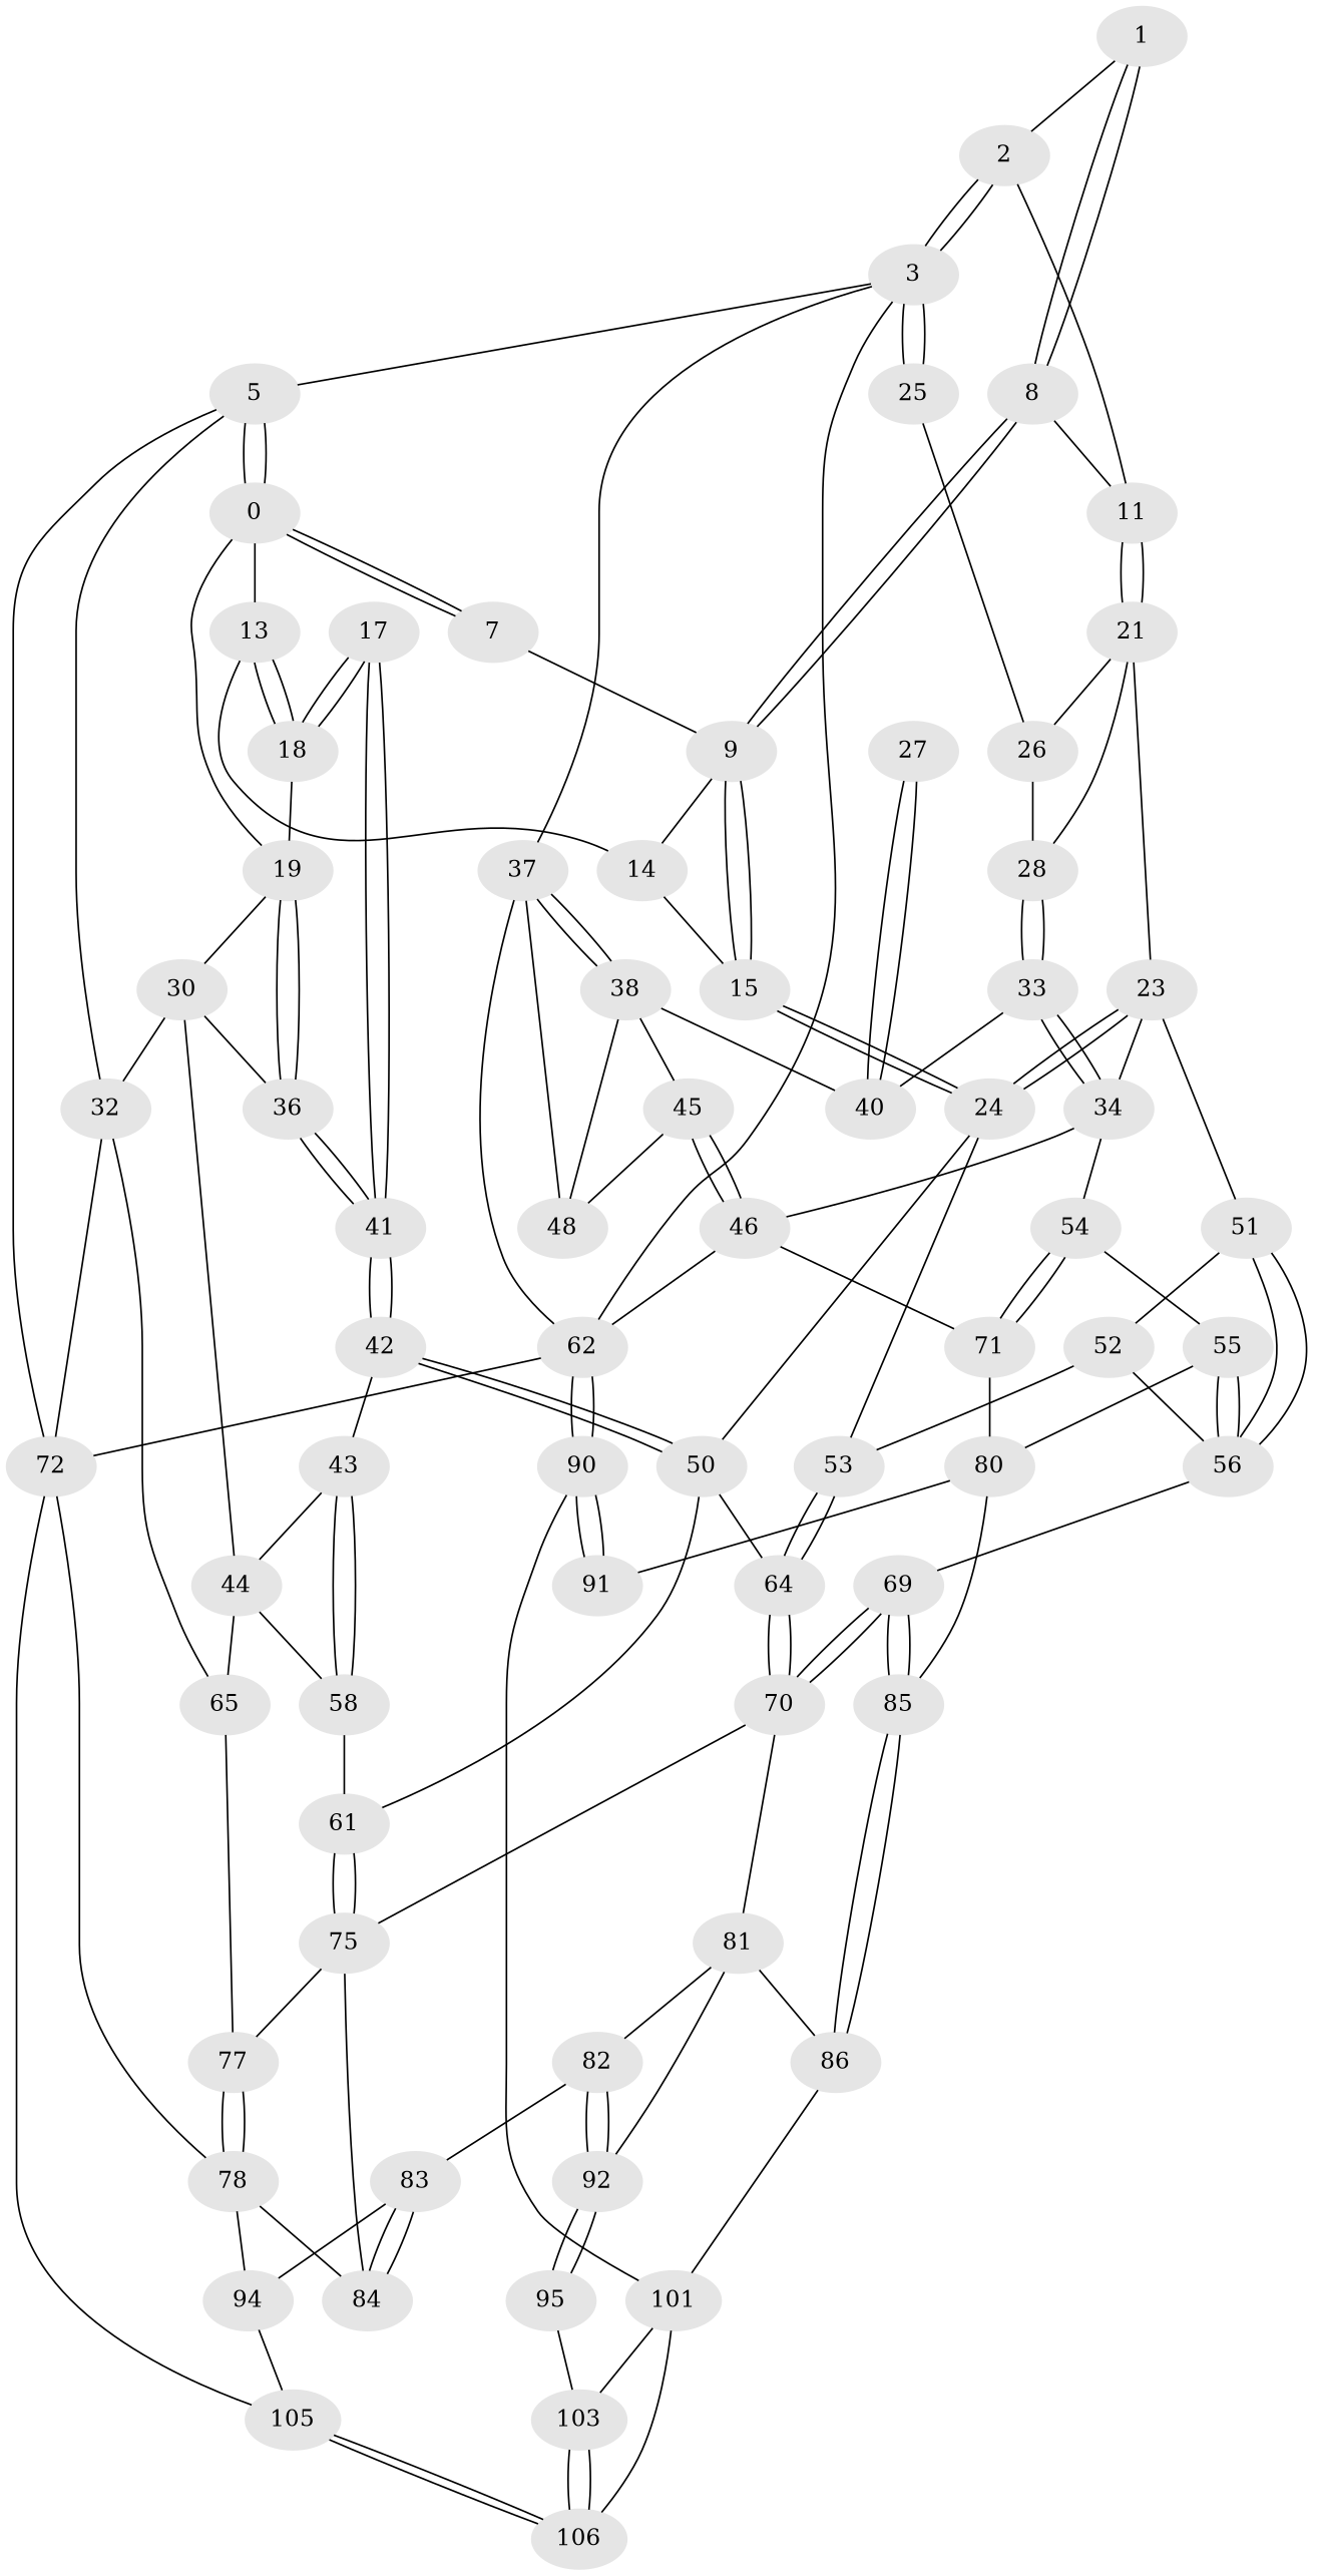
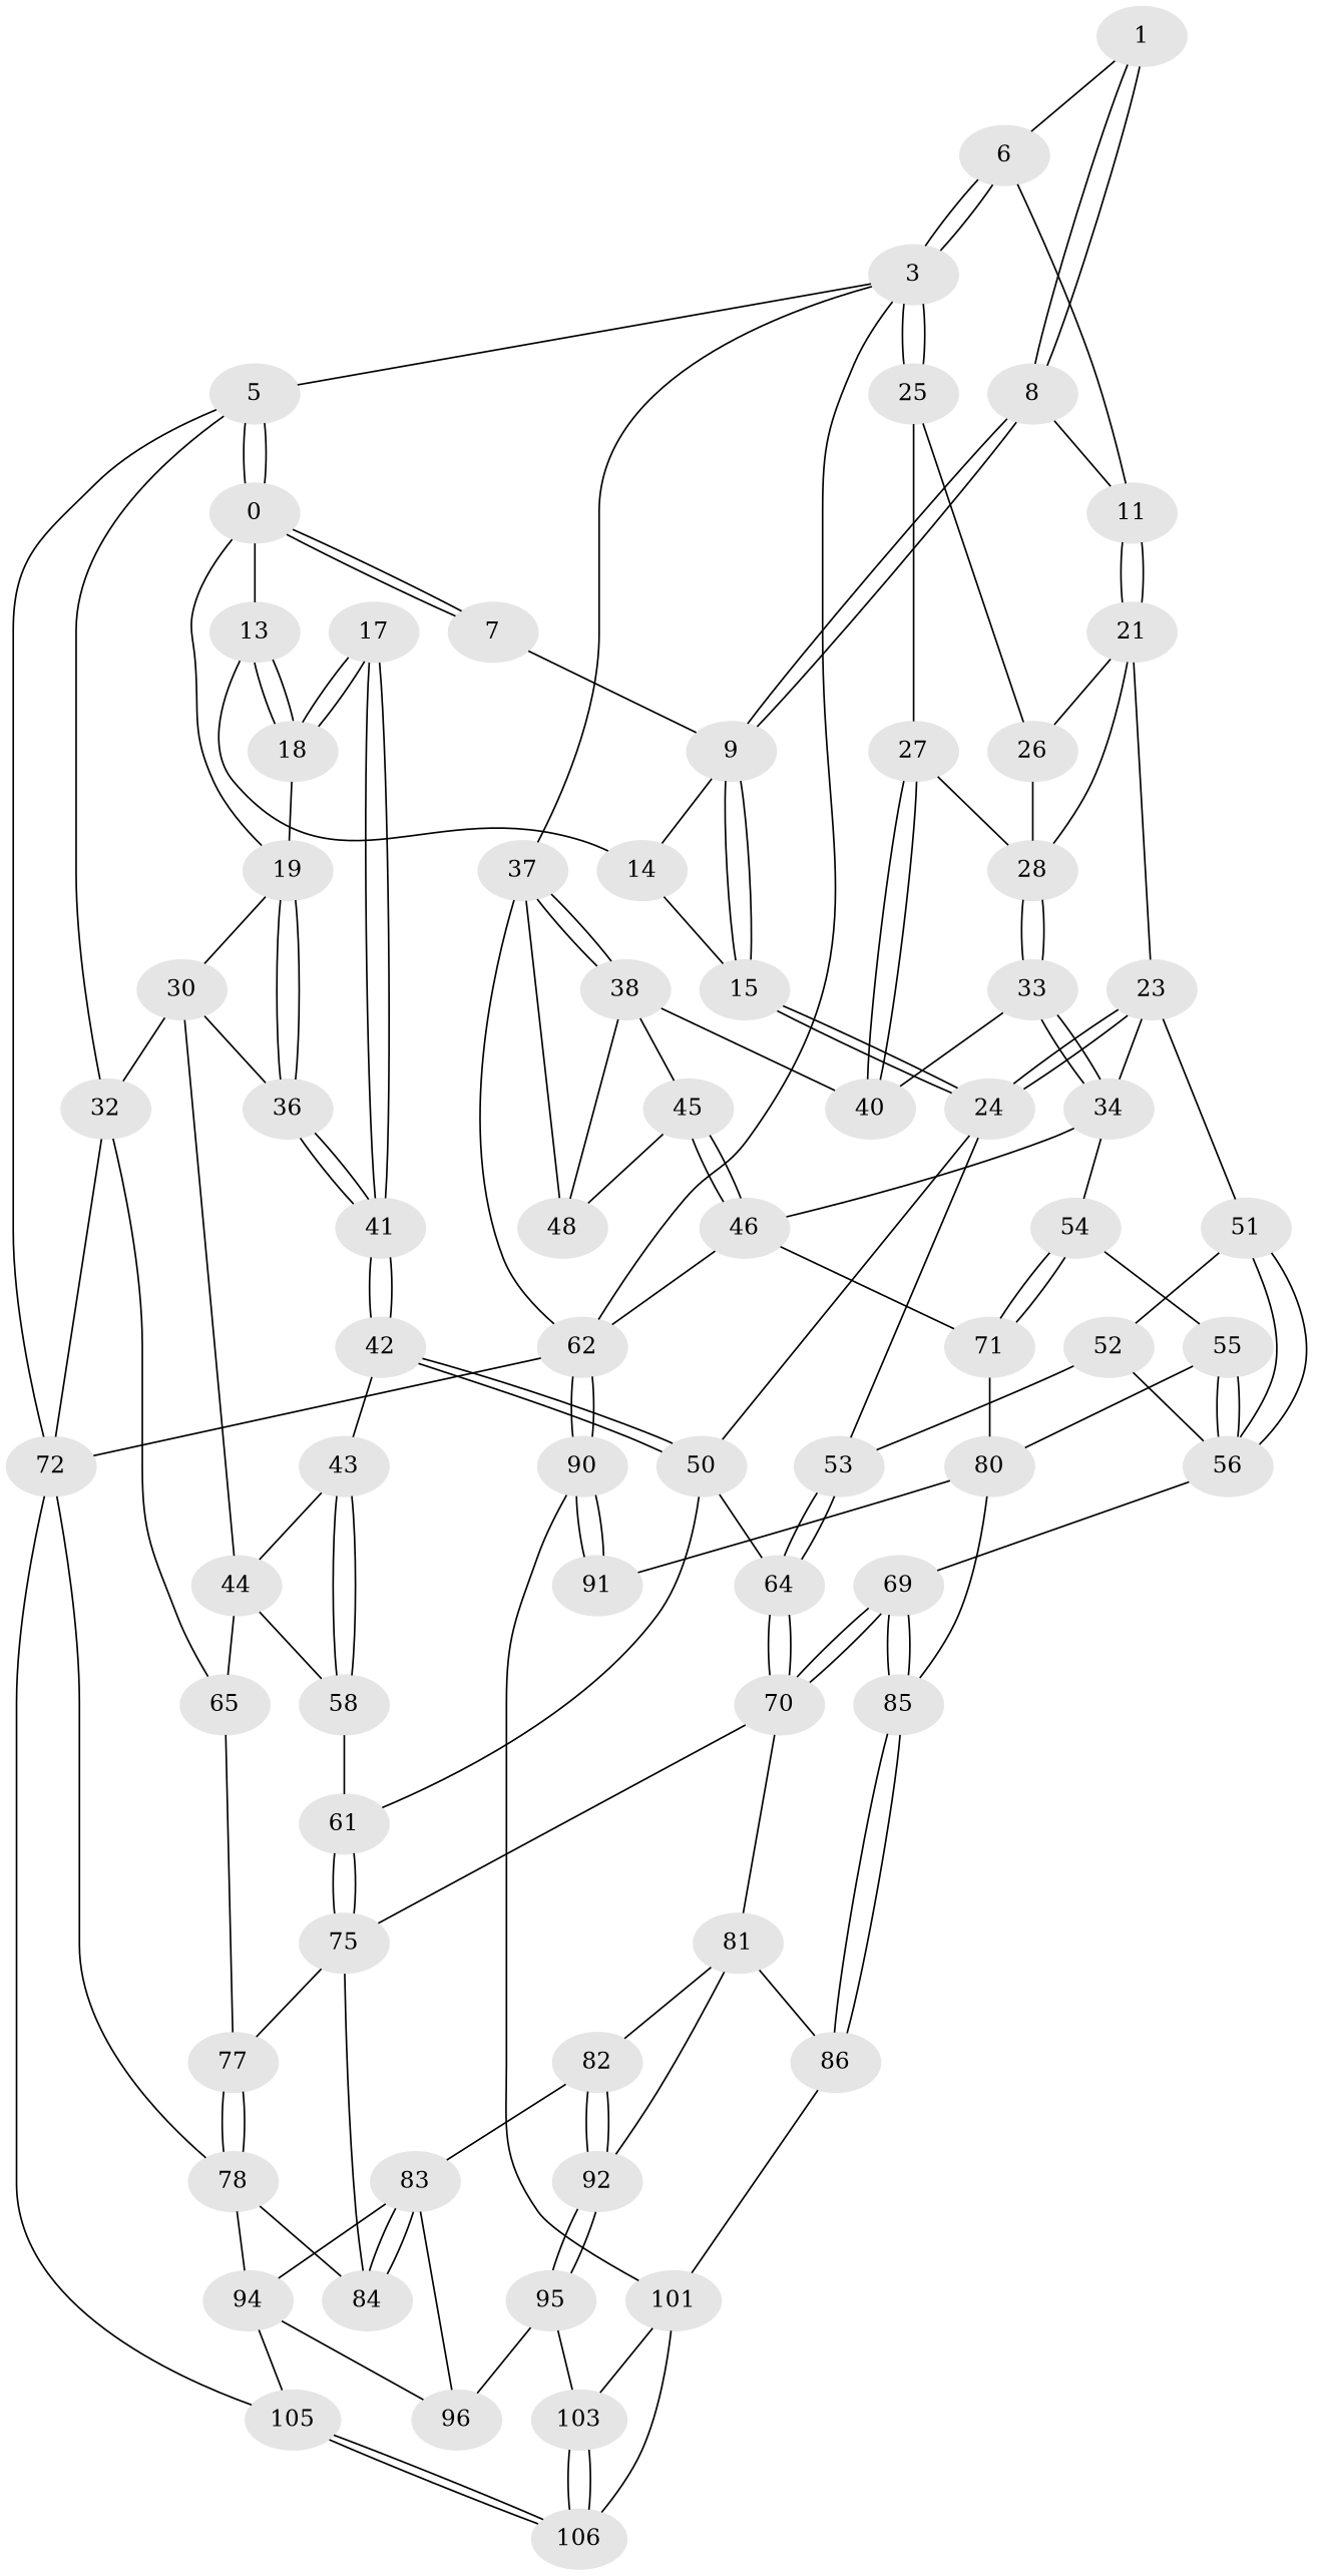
  graph {
    node [color=gray90 style=filled]
    1
-   2
+   2 [label=6]
    8
    3 [super="+4"]
    11
    9 [super="+10"]
    5
    25
    37 [super="+57"]
    62 [super="+63"]
    21 [super="+22"]
    n12 [label=0 super="+12"]
    32 [super="+66"]
    72 [super="+73"]
    26
    27
    38 [super="+39"]
    48
    90 [super="+100"]
    7
    13
    19 [super="+20"]
    65
    78 [super="+79"]
    105
    14 [super="+16"]
    18
    30 [super="+31"]
    36
    15
    24 [super="+49"]
    23 [super="+35"]
    28 [super="+29"]
    17
    41
    50 [super="+60"]
    53
    42
    44 [super="+59"]
    34 [super="+47"]
    51
    33
    46 [super="+67"]
    54
    52
    56 [super="+68"]
    61
    64
    40
    58
    77
    71
    55
    45
    43
    80 [super="+89"]
    75 [super="+76"]
    70 [super="+74"]
    69
    85
    91
    84
    101 [super="+102"]
    81 [super="+88"]
    86 [super="+87"]
    82
    92
    94 [super="+98"]
    106
+   96 [super="+97"]
    83 [super="+93"]
    95 [super="+104"]
    103
    1 -- 2
    1 -- 8
    1 -- 8
    2 -- 3
    2 -- 3
    2 -- 11
    8 -- 11
    8 -- 9
    8 -- 9
    3 -- 5
    3 -- 25
    3 -- 25
    3 -- 37
    3 -- 62
    11 -- 21
    11 -- 21
    9 -- 14
    9 -- 15
    9 -- 15
    5 -- n12
    5 -- n12
    5 -- 32
    5 -- 72
    25 -- 26
+   25 -- 27
    37 -- 62
    37 -- 38
    37 -- 38
    37 -- 48
    62 -- 72
    62 -- 90
    62 -- 90
    21 -- 26
    21 -- 23
    21 -- 28
    n12 -- 7
    n12 -- 7
    n12 -- 13
    n12 -- 19
    32 -- 72
    32 -- 65
    72 -- 78
    72 -- 105
    26 -- 28
+   27 -- 28
    27 -- 40
    27 -- 40
    38 -- 48
    38 -- 40
    38 -- 45
    90 -- 91
    90 -- 91
    90 -- 101
    7 -- 9
    13 -- 14
    13 -- 18
    13 -- 18
    19 -- 30
    19 -- 36
    19 -- 36
    65 -- 77
    78 -- 84
    78 -- 94
    105 -- 106
    105 -- 106
    14 -- 15
    18 -- 19
    30 -- 32
    30 -- 36
    30 -- 44
    36 -- 41
    36 -- 41
    15 -- 24
    15 -- 24
    24 -- 50
    24 -- 53
    23 -- 24
    23 -- 24
    23 -- 34
    23 -- 51
    28 -- 33
    28 -- 33
    17 -- 18
    17 -- 18
    17 -- 41
    17 -- 41
    41 -- 42
    41 -- 42
    50 -- 61
    50 -- 64
    53 -- 64
    53 -- 64
    42 -- 50
    42 -- 50
    42 -- 43
    44 -- 65
    44 -- 58
    34 -- 46
    34 -- 54
    51 -- 52
    51 -- 56
    51 -- 56
    33 -- 34
    33 -- 34
    33 -- 40
    46 -- 62
    46 -- 71
    54 -- 71
    54 -- 71
    54 -- 55
    52 -- 53
    52 -- 56
    56 -- 69
    61 -- 75
    61 -- 75
    64 -- 70
    64 -- 70
    58 -- 61
    77 -- 78
    77 -- 78
    71 -- 80
    55 -- 56
    55 -- 56
    55 -- 80
    45 -- 48
    45 -- 46
    45 -- 46
    43 -- 44
    43 -- 58
    43 -- 58
    80 -- 85
    80 -- 91
    75 -- 77
    75 -- 84
    70 -- 75
    70 -- 81
    69 -- 70
    69 -- 70
    69 -- 85
    69 -- 85
    85 -- 86
    85 -- 86
    101 -- 106
    101 -- 103
    81 -- 86
    81 -- 82
    81 -- 92
    86 -- 101
    82 -- 92
    82 -- 92
    82 -- 83
    92 -- 95
    92 -- 95
    94 -- 105
+   94 -- 96
    83 -- 84
    83 -- 84
    83 -- 94
+   83 -- 96
+   95 -- 96 [weight=2]
    95 -- 103
    103 -- 106
    103 -- 106
  }
